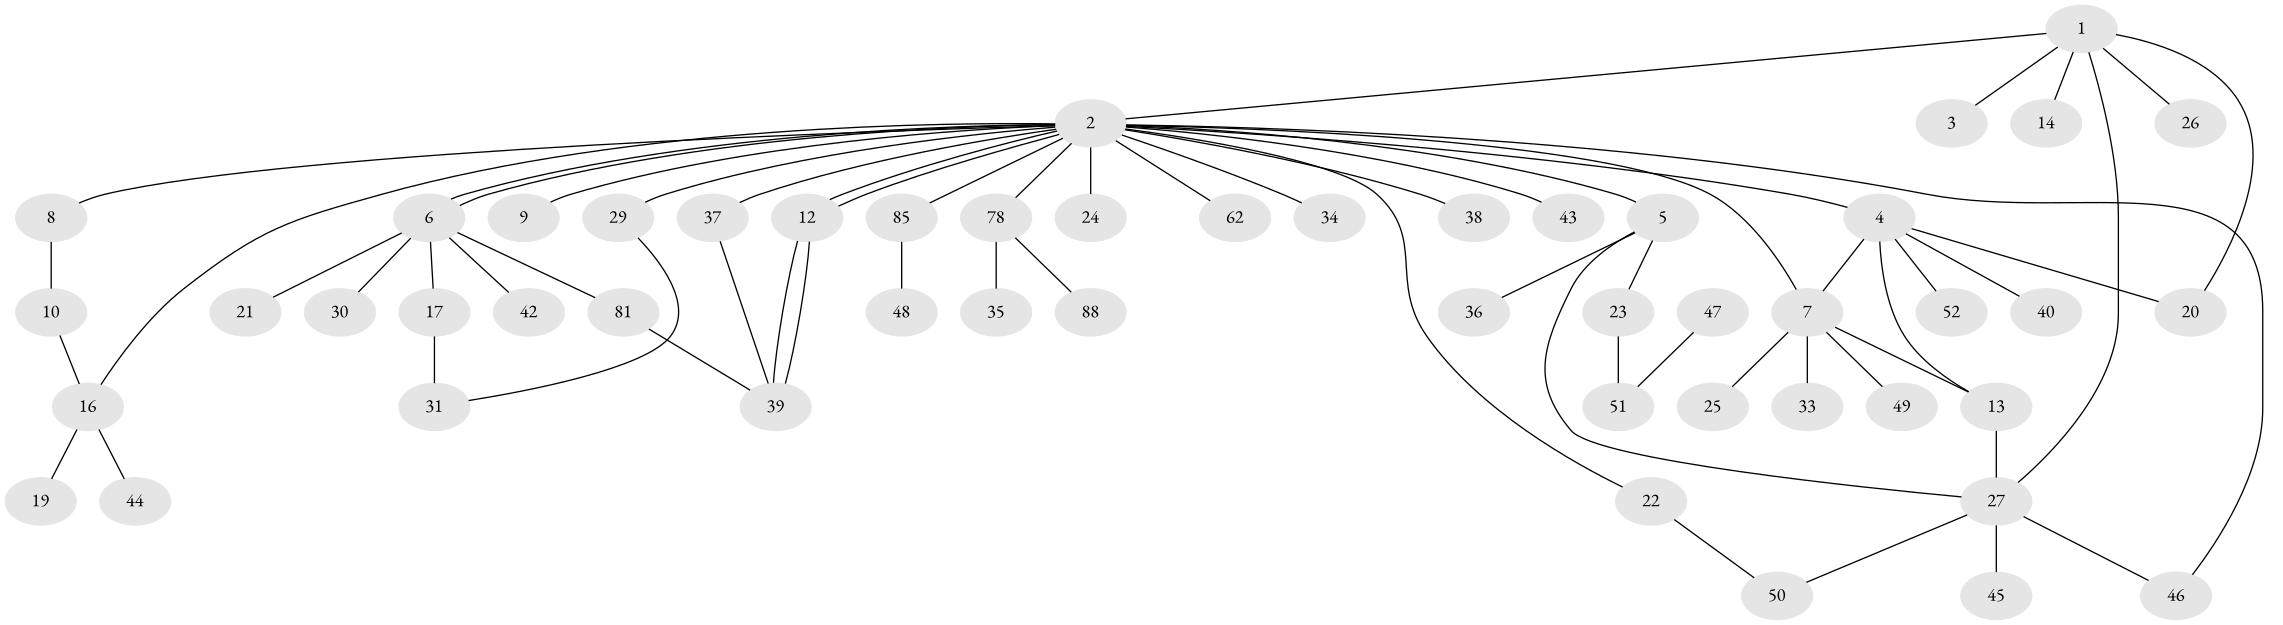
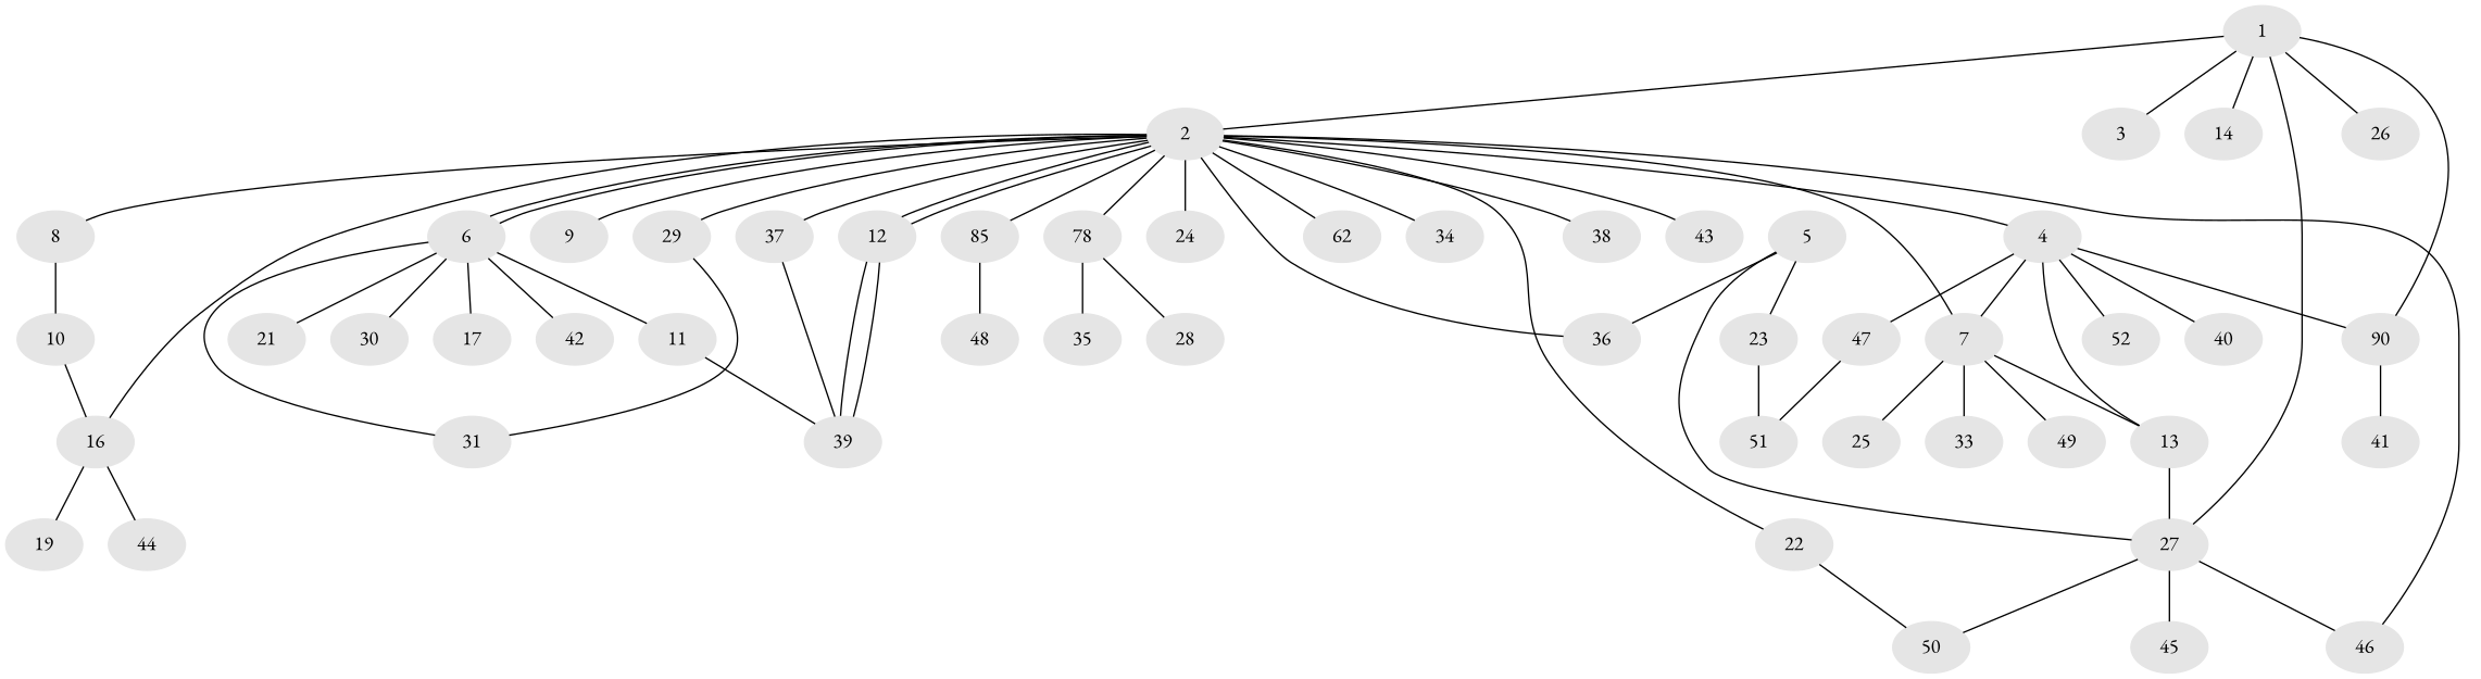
  graph {
    fontname="EB Garamond"
    node [color=gray90 fontname="EB Garamond" style=filled]
    edge [fontname="EB Garamond"]
    1
    2
    3
    14
-   20
+   20 [label=90]
    26
    27
    4
    5
    6
    7
    8
    9
    12
    n15 [label=85]
    16
    n17 [label=78]
    22
    24
    29
    n21 [label=62]
    34
    37
    38
    43
    46
+   41
    45
    50
    40
    47
    52
    13
    23
    36
-   11 [label=81]
+   11
    17
    21
    30
    31
    42
    25
    33
    49
    10
    39
    48
    19
    44
-   28 [label=88]
+   28
    35
    51
    1 -- 2
    1 -- 3
    1 -- 14
    1 -- 20
    1 -- 26
    1 -- 27
    2 -- 4
-   2 -- 5
+   2 -- 36
    2 -- 6
    2 -- 6
    2 -- 7
    2 -- 8
    2 -- 9
    2 -- 12
    2 -- 12
    2 -- n15
    2 -- 16
    2 -- n17
    2 -- 22
    2 -- 24
    2 -- 29
    2 -- n21
    2 -- 34
    2 -- 37
    2 -- 38
    2 -- 43
    2 -- 46
+   20 -- 41
    27 -- 46
    27 -- 45
    27 -- 50
    4 -- 20
    4 -- 7
    4 -- 40
+   4 -- 47
    4 -- 52
    4 -- 13
    5 -- 27
    5 -- 23
    5 -- 36
    6 -- 11
    6 -- 17
    6 -- 21
    6 -- 30
-   17 -- 31
+   6 -- 31
    6 -- 42
    7 -- 13
    7 -- 25
    7 -- 33
    7 -- 49
    8 -- 10
    12 -- 39
    12 -- 39
    n15 -- 48
    16 -- 19
    16 -- 44
    n17 -- 28
    n17 -- 35
    22 -- 50
    29 -- 31
    37 -- 39
    47 -- 51
    13 -- 27
    23 -- 51
    11 -- 39
    10 -- 16
  }
